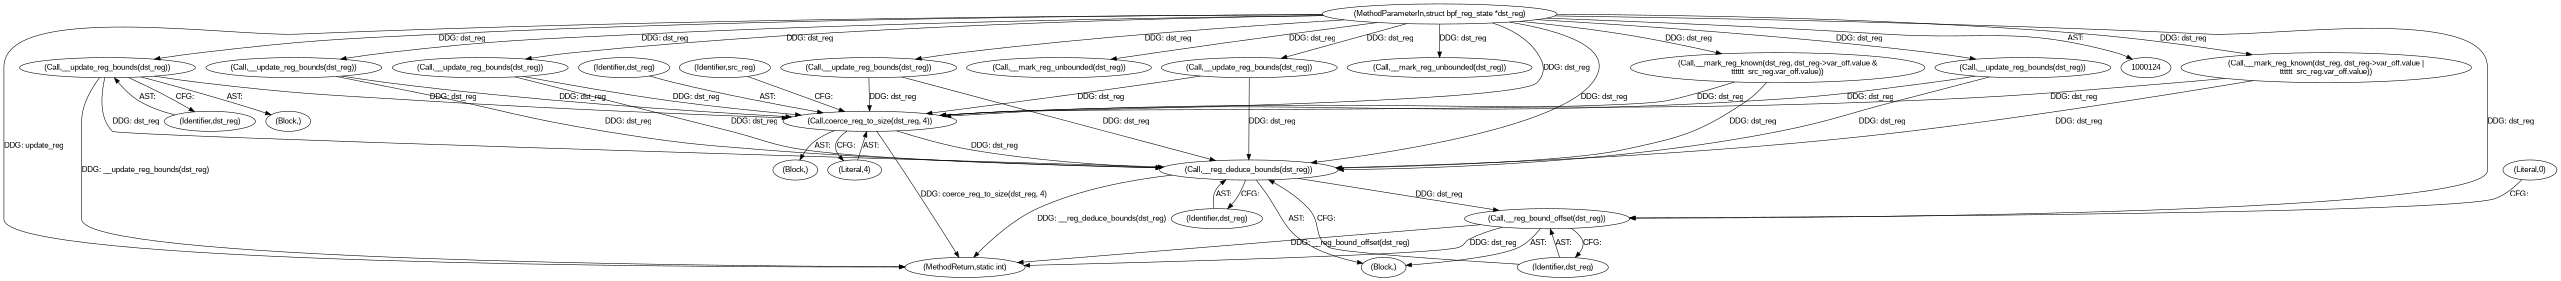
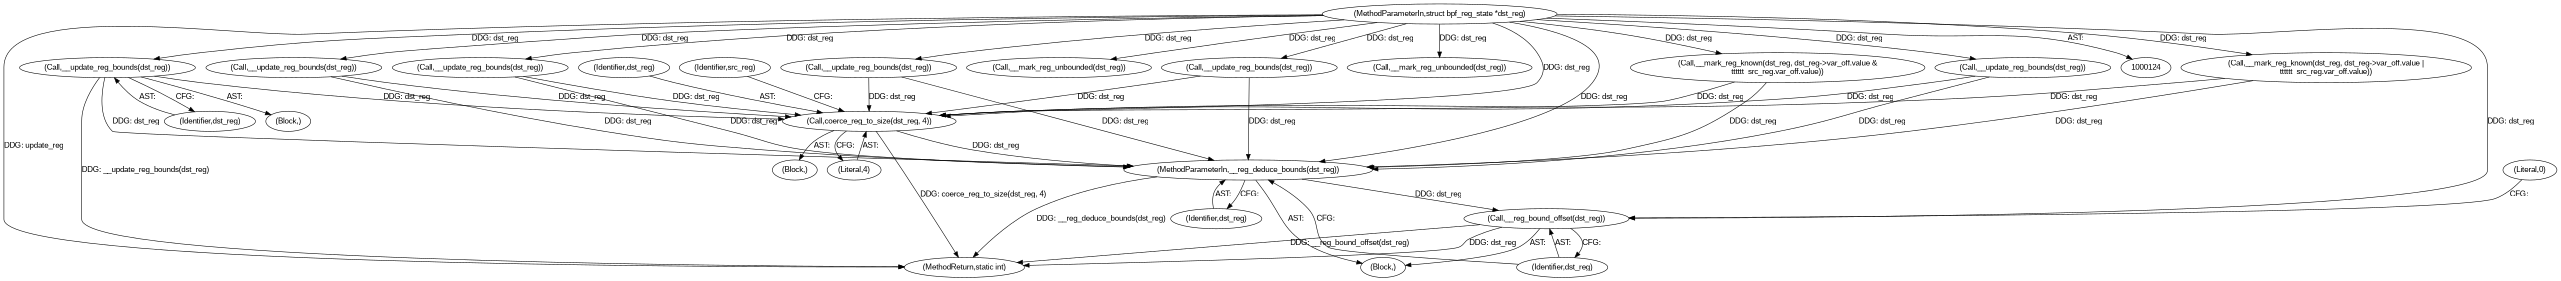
  digraph {
    fontname="Liberation Sans"
    node [fontname="Liberation Sans"]
    edge [fontname="Liberation Sans"]
    n1 [label="(Call,__update_reg_bounds(dst_reg))"]
    n2 [label="(Call,coerce_reg_to_size(dst_reg, 4))"]
-   n3 [label="(Call,__reg_deduce_bounds(dst_reg))"]
+   n3 [label="(MethodParameterIn,__reg_deduce_bounds(dst_reg))"]
    n4 [label="(Identifier,dst_reg)"]
    n5 [label="(MethodReturn,static int)"]
    n6 [label="(Block,)"]
    n7 [label="(Block,)"]
    n8 [label="(Literal,4)"]
    n9 [label="(Call,__reg_bound_offset(dst_reg))"]
    n10 [label="(Identifier,dst_reg)"]
    n11 [label="(Block,)"]
    n12 [label="(MethodParameterIn,struct bpf_reg_state *dst_reg)"]
    n13 [label="(Call,__update_reg_bounds(dst_reg))"]
    n14 [label="(Call,__update_reg_bounds(dst_reg))"]
    n15 [label="(Call,__mark_reg_unbounded(dst_reg))"]
    n16 [label="(Call,__mark_reg_known(dst_reg, dst_reg->var_off.value |\n\t\t\t\t\t\t  src_reg.var_off.value))"]
    n17 [label="(Call,__mark_reg_unbounded(dst_reg))"]
    n18 [label="(Call,__update_reg_bounds(dst_reg))"]
    n19 [label="(Call,__mark_reg_known(dst_reg, dst_reg->var_off.value &\n\t\t\t\t\t\t  src_reg.var_off.value))"]
    n20 [label="(Call,__update_reg_bounds(dst_reg))"]
    n21 [label="(Call,__update_reg_bounds(dst_reg))"]
    1000124
    n23 [label="(Identifier,dst_reg)"]
    n24 [label="(Literal,0)"]
    n25 [label="(Identifier,dst_reg)"]
    n26 [label="(Identifier,src_reg)"]
    n1 -> n2 [label="DDG: dst_reg"]
    n1 -> n3 [label="DDG: dst_reg"]
    n1 -> n4 [label="CFG: "]
    n1 -> n5 [label="DDG: __update_reg_bounds(dst_reg)"]
    n1 -> n6 [label="AST: "]
    n2 -> n3 [label="DDG: dst_reg"]
    n2 -> n5 [label="DDG: coerce_reg_to_size(dst_reg, 4)"]
    n2 -> n7 [label="AST: "]
    n2 -> n8 [label="CFG: "]
    n3 -> n5 [label="DDG: __reg_deduce_bounds(dst_reg)"]
    n3 -> n9 [label="DDG: dst_reg"]
    n3 -> n10 [label="CFG: "]
    n3 -> n11 [label="AST: "]
    n4 -> n1 [label="AST: "]
    n8 -> n2 [label="AST: "]
    n9 -> n5 [label="DDG: dst_reg"]
    n9 -> n5 [label="DDG: __reg_bound_offset(dst_reg)"]
    n9 -> n11 [label="AST: "]
    n9 -> n23 [label="CFG: "]
    n10 -> n3 [label="AST: "]
    n12 -> n1 [label="DDG: dst_reg"]
    n12 -> n2 [label="DDG: dst_reg"]
    n12 -> n3 [label="DDG: dst_reg"]
    n12 -> n5 [label="DDG: update_reg"]
    n12 -> n9 [label="DDG: dst_reg"]
    n12 -> n13 [label="DDG: dst_reg"]
    n12 -> n14 [label="DDG: dst_reg"]
    n12 -> n15 [label="DDG: dst_reg"]
    n12 -> n16 [label="DDG: dst_reg"]
    n12 -> n17 [label="DDG: dst_reg"]
    n12 -> n18 [label="DDG: dst_reg"]
    n12 -> n19 [label="DDG: dst_reg"]
    n12 -> n20 [label="DDG: dst_reg"]
    n12 -> n21 [label="DDG: dst_reg"]
    n12 -> 1000124 [label="AST: "]
    n13 -> n2 [label="DDG: dst_reg"]
    n13 -> n3 [label="DDG: dst_reg"]
    n14 -> n2 [label="DDG: dst_reg"]
    n14 -> n3 [label="DDG: dst_reg"]
    n16 -> n2 [label="DDG: dst_reg"]
    n16 -> n3 [label="DDG: dst_reg"]
    n18 -> n2 [label="DDG: dst_reg"]
    n18 -> n3 [label="DDG: dst_reg"]
    n19 -> n2 [label="DDG: dst_reg"]
    n19 -> n3 [label="DDG: dst_reg"]
    n20 -> n2 [label="DDG: dst_reg"]
    n20 -> n3 [label="DDG: dst_reg"]
    n21 -> n2 [label="DDG: dst_reg"]
    n21 -> n3 [label="DDG: dst_reg"]
    n23 -> n3 [label="CFG: "]
    n23 -> n9 [label="AST: "]
    n24 -> n9 [label="CFG: "]
    n25 -> n2 [label="AST: "]
    n26 -> n2 [label="CFG: "]
  }
